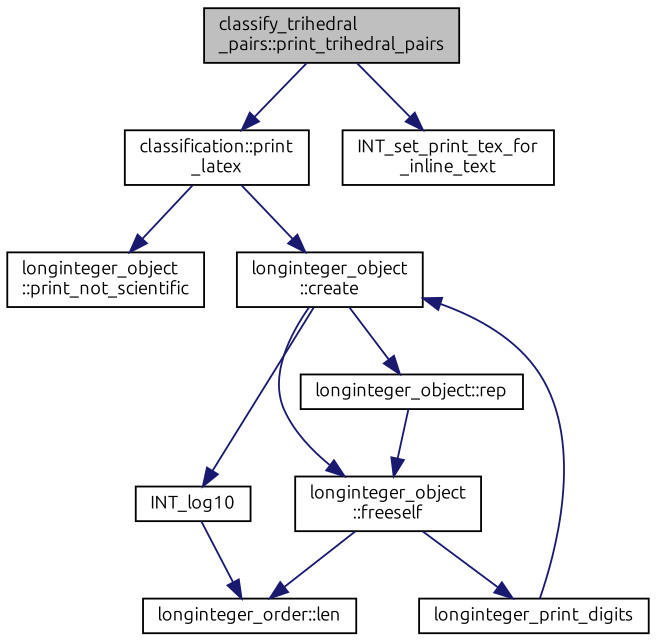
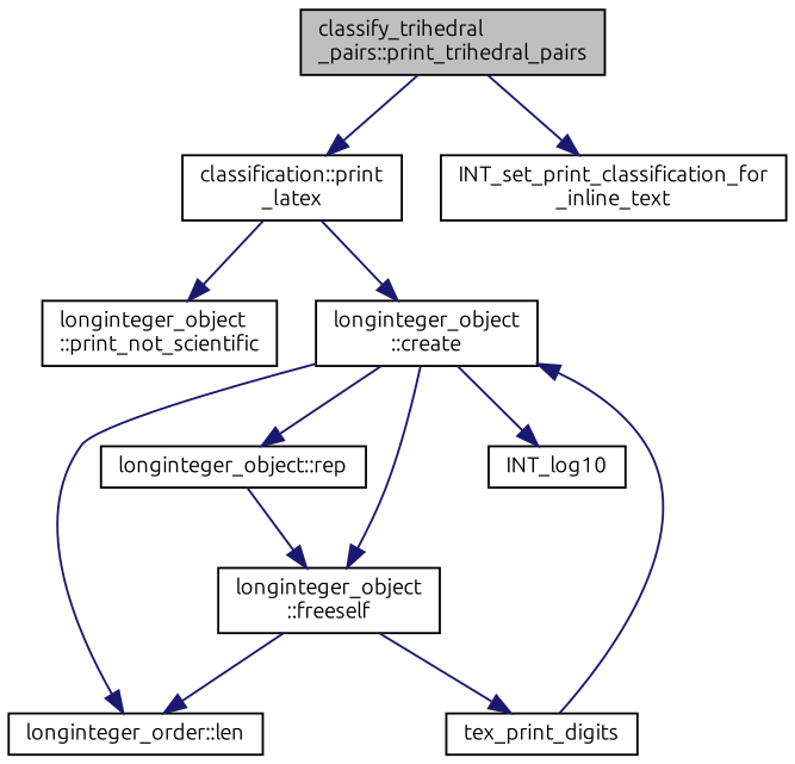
  digraph {
    fontname=Ubuntu
    rankdir=TB
    node [color=black fillcolor=white fontname=Ubuntu fontsize=10 shape=record style=filled]
    edge [color=midnightblue fontname=Ubuntu fontsize=10 labelfontname=Helvetica labelfontsize=10 style=solid]
    n1 [fillcolor=grey75 fontcolor=black height=0.2 label="classify_trihedral\l_pairs::print_trihedral_pairs" width=0.4]
    n2 [height=0.2 label="classification::print\l_latex" width=0.4]
-   n3 [height=0.2 label="INT_set_print_tex_for\l_inline_text" width=0.4]
+   n3 [height=0.2 label="INT_set_print_classification_for\l_inline_text" width=0.4]
    n4 [height=0.2 label="longinteger_object\l::print_not_scientific" width=0.4]
    n5 [height=0.2 label="longinteger_object\l::create" width=0.4]
    n6 [height=0.2 label="longinteger_object\l::freeself" width=0.4]
    n7 [height=0.2 label="longinteger_object::rep" width=0.4]
    n8 [height=0.2 label="longinteger_order::len" width=0.4]
    n9 [height=0.2 label=INT_log10 width=0.4]
-   n10 [height=0.2 label=longinteger_print_digits width=0.4]
+   n10 [height=0.2 label=tex_print_digits width=0.4]
    n1 -> n2
    n1 -> n3
    n2 -> n4
    n2 -> n5
    n5 -> n6
    n5 -> n7
-   n9 -> n8
+   n5 -> n8
    n5 -> n9
    n6 -> n8
    n6 -> n10
    n7 -> n6
    n10 -> n5
  }
